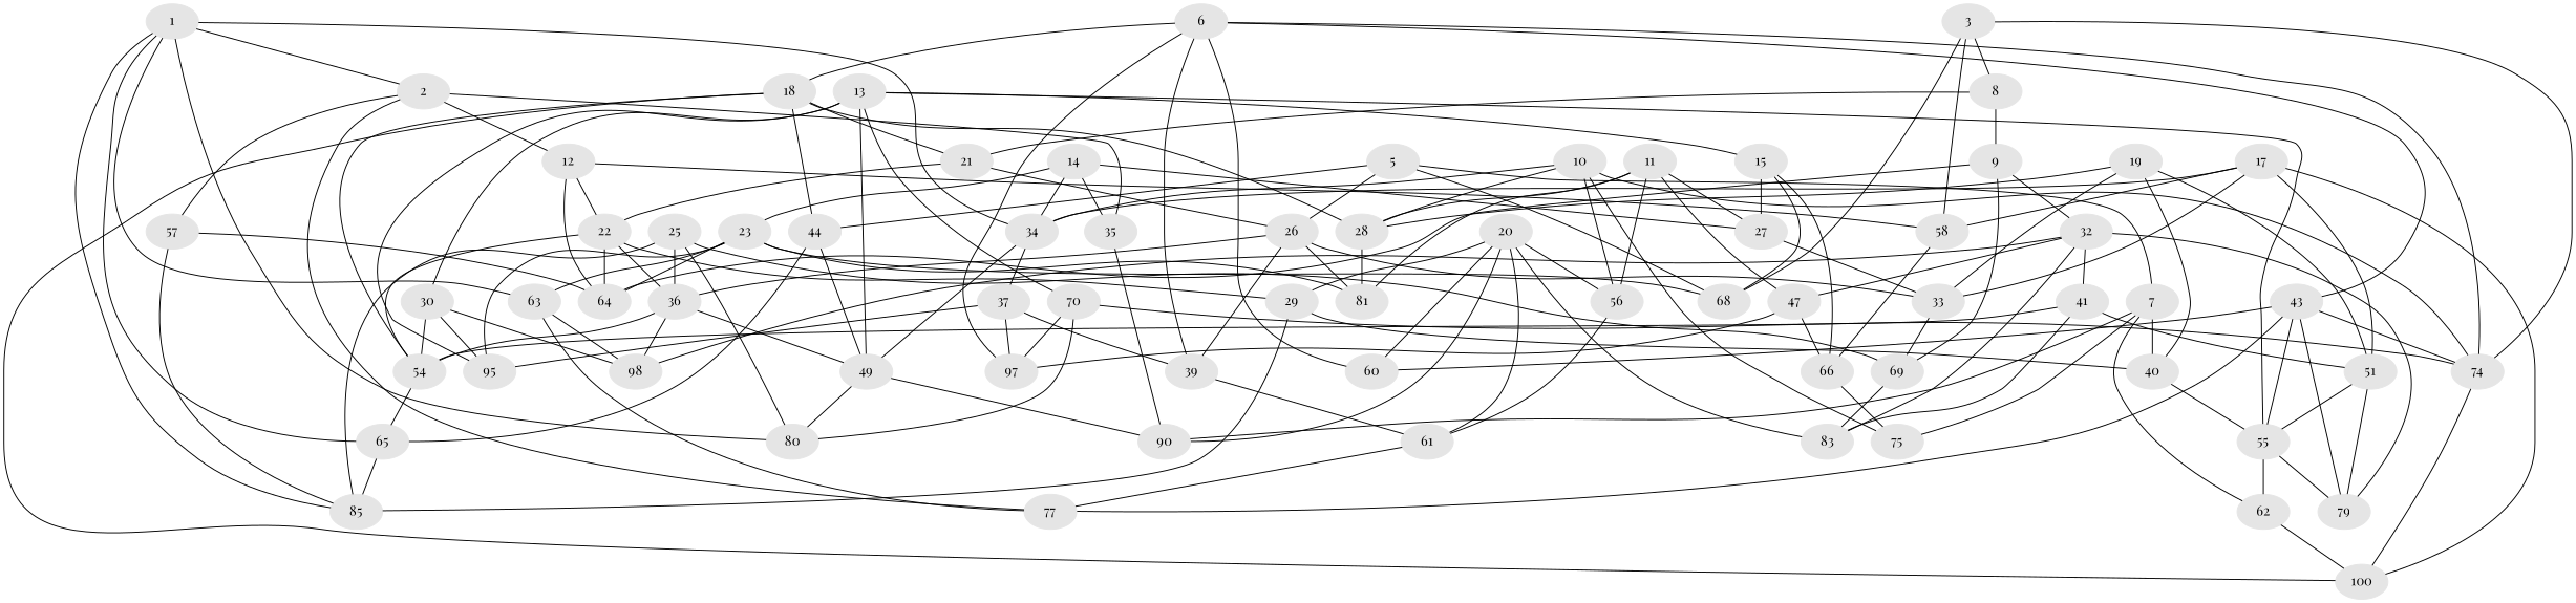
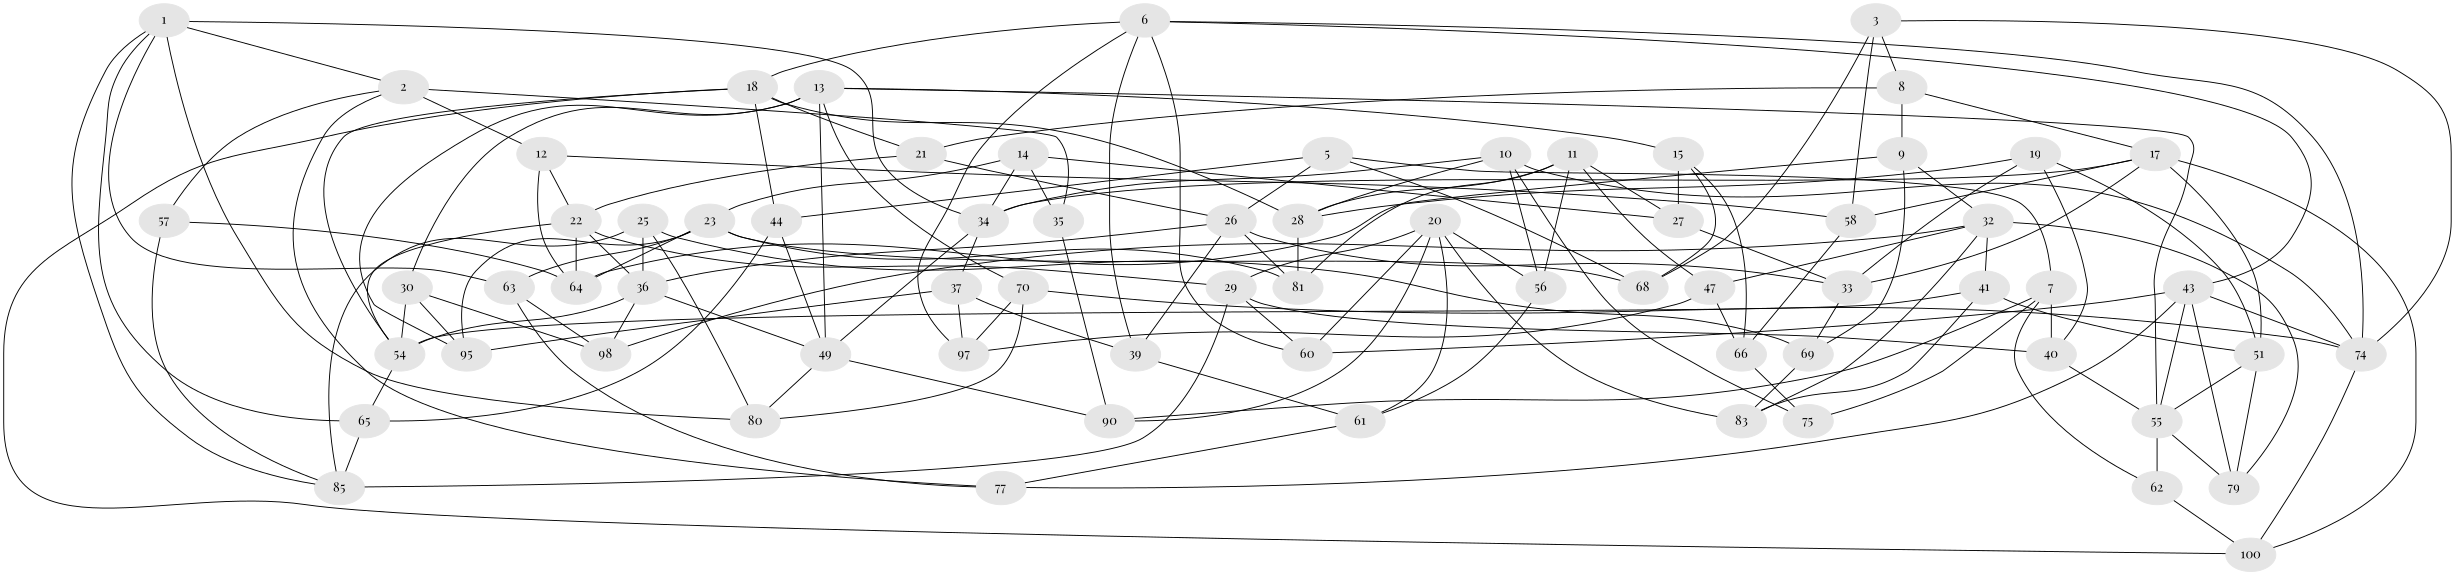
  graph {
    fontname="Playfair Display"
    node [color=gray90 fontname="Playfair Display" style=filled]
    edge [fontname="Playfair Display"]
    1 [super="+42"]
    2 [super="+4"]
    34 [super="+48"]
    63
    65
    80
    85 [super="+99"]
    12
    35
    57
    77
    49 [super="+94"]
    37
    98
    58
    64 [super="+72"]
    22 [super="+91"]
    90
    3
    8
    68
    74 [super="+87"]
    9
    17 [super="+52"]
    21
    66
    100
    7 [super="+76"]
    40
    62
    75
    5
    26 [super="+45"]
    44
    39
    81 [super="+88"]
    33
    36 [super="+50"]
    6 [super="+93"]
    18 [super="+92"]
    43 [super="+53"]
    60
    97
    28 [super="+71"]
    54 [super="+96"]
    61
    55 [super="+78"]
    79
    32 [super="+89"]
    69
    51 [super="+86"]
    47
    83
    41
    10 [super="+82"]
    56 [super="+67"]
    11 [super="+16"]
    27 [super="+38"]
    29 [super="+59"]
    13 [super="+46"]
    15 [super="+24"]
    30
    70
    95
    23 [super="+84"]
    14
    19
    20 [super="+73"]
    25
    1 -- 2
    1 -- 34
    1 -- 63
    1 -- 65
    1 -- 80
    1 -- 85
    2 -- 12
    2 -- 35 [weight=2]
    2 -- 57
    2 -- 77
    34 -- 49
    34 -- 37
    63 -- 77
    63 -- 98
    65 -- 85
    12 -- 58
    12 -- 64
    12 -- 22
    35 -- 90
    57 -- 85
    57 -- 64 [weight=2]
    49 -- 80
    49 -- 90
    37 -- 39
    37 -- 97
    37 -- 95
    58 -- 66
    22 -- 64
    22 -- 36
    22 -- 54
    22 -- 29
    3 -- 58
    3 -- 8
    3 -- 68
    3 -- 74
    8 -- 9
+   8 -- 17
    8 -- 21
    74 -- 100
    9 -- 64
    9 -- 32
    9 -- 69
    17 -- 34
    17 -- 58
    17 -- 100
    17 -- 33
    17 -- 51
    21 -- 22
    21 -- 26
    66 -- 75
    7 -- 90
    7 -- 40
    7 -- 62
    7 -- 75
    40 -- 55
    62 -- 100
    5 -- 68
    5 -- 7
    5 -- 26
    5 -- 44
    26 -- 39
    26 -- 81
    26 -- 33
    26 -- 36
    44 -- 65
    44 -- 49
    39 -- 61
    33 -- 69
    36 -- 49
    36 -- 98
    36 -- 54
    6 -- 74
    6 -- 39
    6 -- 18
    6 -- 43
    6 -- 60
    6 -- 97
    18 -- 21
    18 -- 100
    18 -- 44
    18 -- 28
    18 -- 54
    43 -- 77
    43 -- 74
    43 -- 60
    43 -- 55
    43 -- 79
    28 -- 81 [weight=2]
    54 -- 65
    61 -- 77
    55 -- 62
    55 -- 79
    32 -- 98
    32 -- 79
    32 -- 47
    32 -- 83
    32 -- 41
    69 -- 83
    51 -- 55
    51 -- 79
    47 -- 66
    47 -- 97
    41 -- 54
    41 -- 51
    41 -- 83
    10 -- 34
    10 -- 74
    10 -- 75 [weight=2]
    10 -- 28
    10 -- 56
    56 -- 61
    11 -- 81 [weight=2]
    11 -- 28
    11 -- 47
    11 -- 56
    11 -- 27
    27 -- 33
    29 -- 85 [weight=2]
    29 -- 40
+   29 -- 60
    13 -- 49
    13 -- 55
    13 -- 15
    13 -- 30
    13 -- 70
    13 -- 95
    15 -- 68
    15 -- 66
    15 -- 27 [weight=3]
    30 -- 98
    30 -- 54
    30 -- 95
    70 -- 80
    70 -- 74
    70 -- 97
    23 -- 63
    23 -- 64
    23 -- 68
    23 -- 81
    23 -- 95
    14 -- 34
    14 -- 35
    14 -- 27
    14 -- 23
    19 -- 40
    19 -- 33
    19 -- 28
    19 -- 51
    20 -- 90
    20 -- 60
    20 -- 61
    20 -- 83
    20 -- 56
    20 -- 29
    25 -- 80
    25 -- 85
    25 -- 36
    25 -- 69
  }
